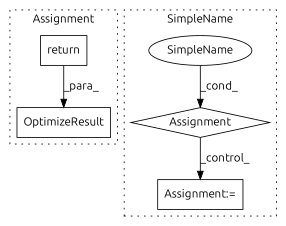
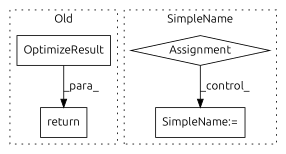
  digraph {
    fontname=Ubuntu
    node [fontname=Ubuntu shape=box]
    edge [fontname=Ubuntu]
    n1 [a=32 l="15,1" label=OptimizeResult s="10928,10991"]
    n2 [a=41 l=7 label=return s=10921]
    n3 [a=25 l="4,2" label=Assignment s="10695,10725" shape=diamond]
-   n4 [a=42 label=SimpleName shape=ellipse]
-   n5 [a=7 l=1 label="Assignment:=" s=10753]
+   n5 [a=7 l=1 label="SimpleName:=" s=10753]
    subgraph cluster_1 {
-     label=Assignment
+     label=Old
      style=dotted
      n1
      n2
    }
    subgraph cluster_2 {
      label=SimpleName
      style=dotted
      n3
-     n4
      n5
    }
-   n2 -> n1 [label=_para_]
+   n1 -> n2 [label=_para_]
    n3 -> n5 [label=_control_]
-   n4 -> n3 [label=_cond_]
  }
